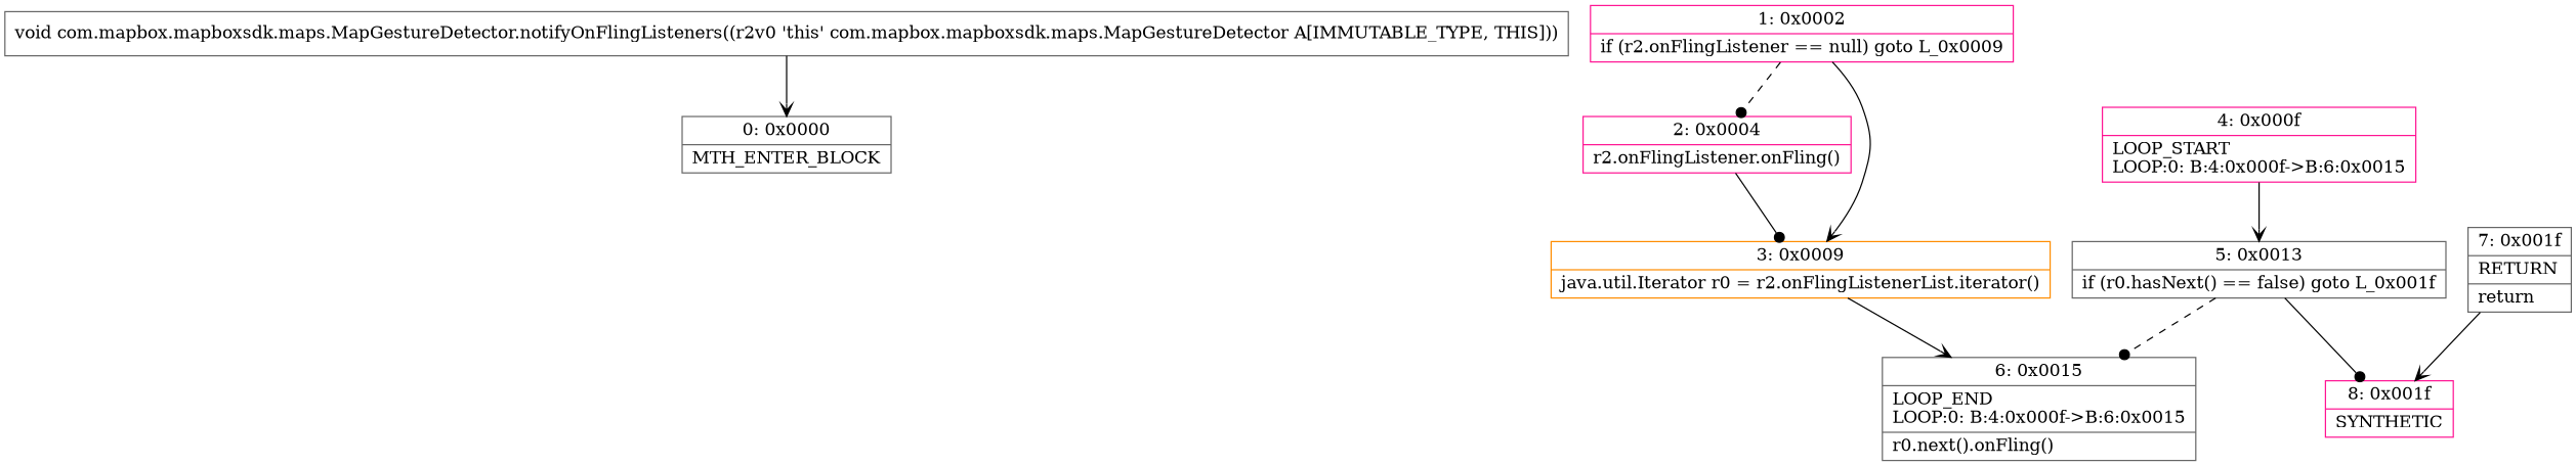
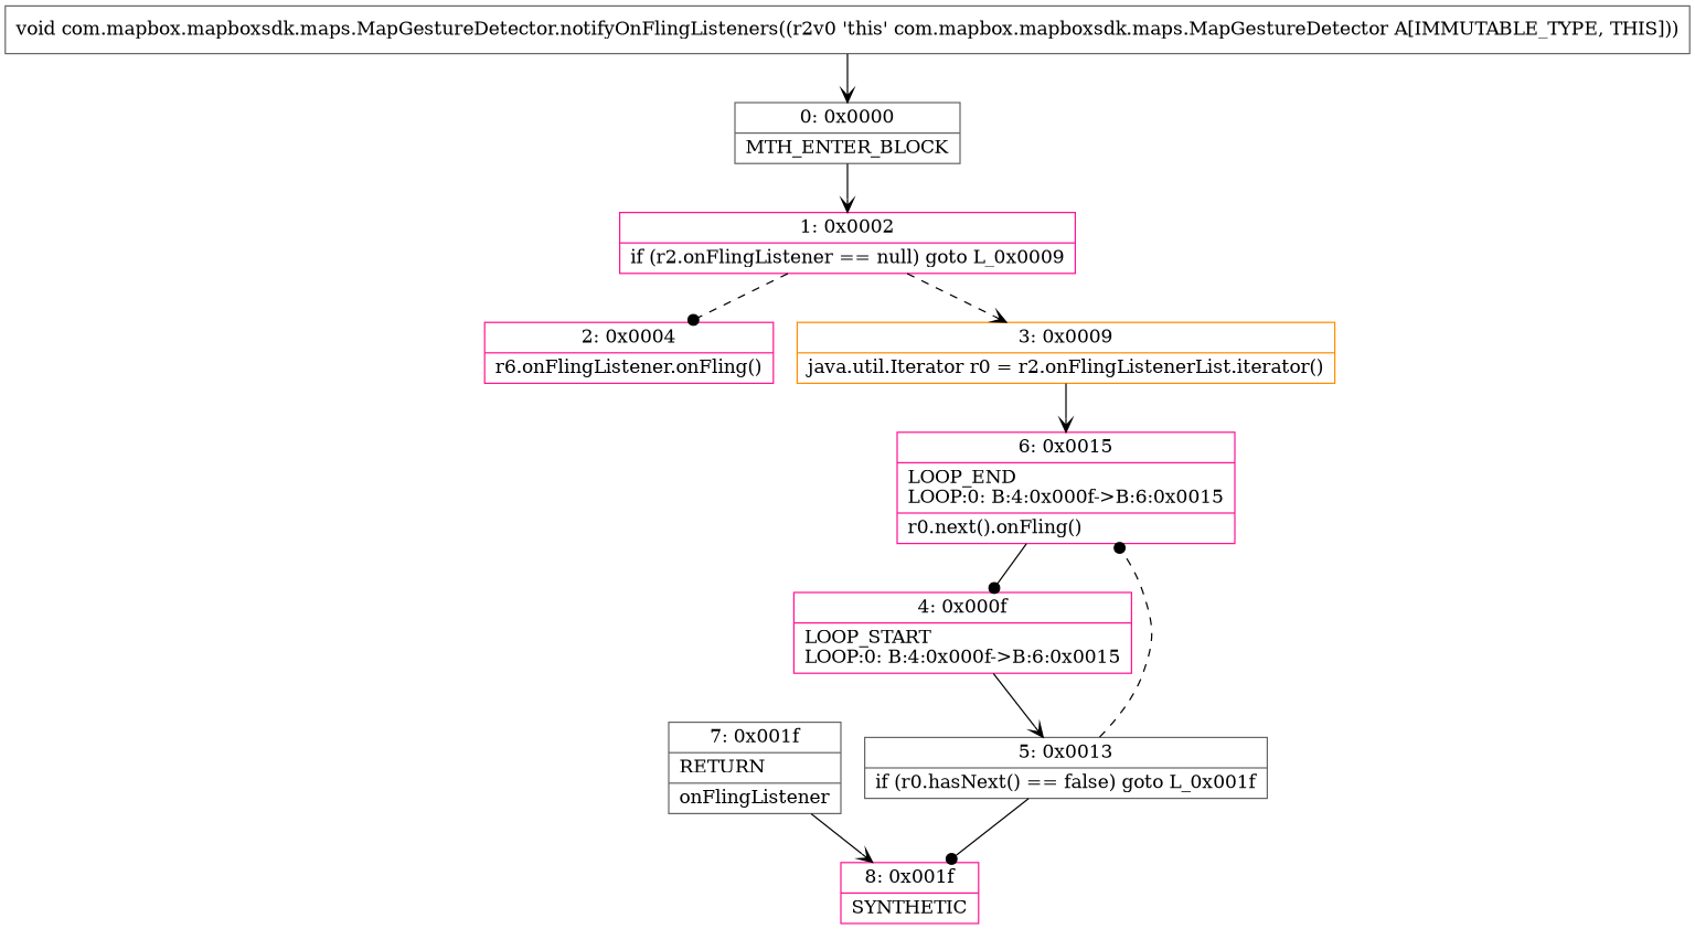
  digraph {
    node [color=gray40 shape=record]
    edge [arrowhead=vee]
    n1 [label="{0\:\ 0x0000|MTH_ENTER_BLOCK\l}"]
    n2 [color=deeppink label="{1\:\ 0x0002|if (r2.onFlingListener == null) goto L_0x0009\l}"]
-   n3 [color=deeppink label="{2\:\ 0x0004|r2.onFlingListener.onFling()\l}"]
+   n3 [color=deeppink label="{2\:\ 0x0004|r6.onFlingListener.onFling()\l}"]
    n4 [color=darkorange label="{3\:\ 0x0009|java.util.Iterator r0 = r2.onFlingListenerList.iterator()\l}"]
-   n5 [label="{6\:\ 0x0015|LOOP_END\lLOOP:0: B:4:0x000f\-\>B:6:0x0015\l|r0.next().onFling()\l}"]
+   n5 [color=deeppink label="{6\:\ 0x0015|LOOP_END\lLOOP:0: B:4:0x000f\-\>B:6:0x0015\l|r0.next().onFling()\l}"]
    n6 [color=deeppink label="{4\:\ 0x000f|LOOP_START\lLOOP:0: B:4:0x000f\-\>B:6:0x0015\l}"]
    n7 [label="{5\:\ 0x0013|if (r0.hasNext() == false) goto L_0x001f\l}"]
    n8 [color=deeppink label="{8\:\ 0x001f|SYNTHETIC\l}"]
-   n9 [label="{7\:\ 0x001f|RETURN\l|return\l}"]
+   n9 [label="{7\:\ 0x001f|RETURN\l|onFlingListener\l}"]
    n10 [label="{void com.mapbox.mapboxsdk.maps.MapGestureDetector.notifyOnFlingListeners((r2v0 'this' com.mapbox.mapboxsdk.maps.MapGestureDetector A[IMMUTABLE_TYPE, THIS])) }"]
+   n1 -> n2
    n2 -> n3 [arrowhead=dot style=dashed]
-   n2 -> n4
-   n3 -> n4 [arrowhead=dot]
+   n2 -> n4 [style=dashed]
    n4 -> n5
+   n5 -> n6 [arrowhead=dot]
    n6 -> n7
    n7 -> n5 [arrowhead=dot style=dashed]
    n7 -> n8 [arrowhead=dot]
    n9 -> n8
    n10 -> n1
  }
